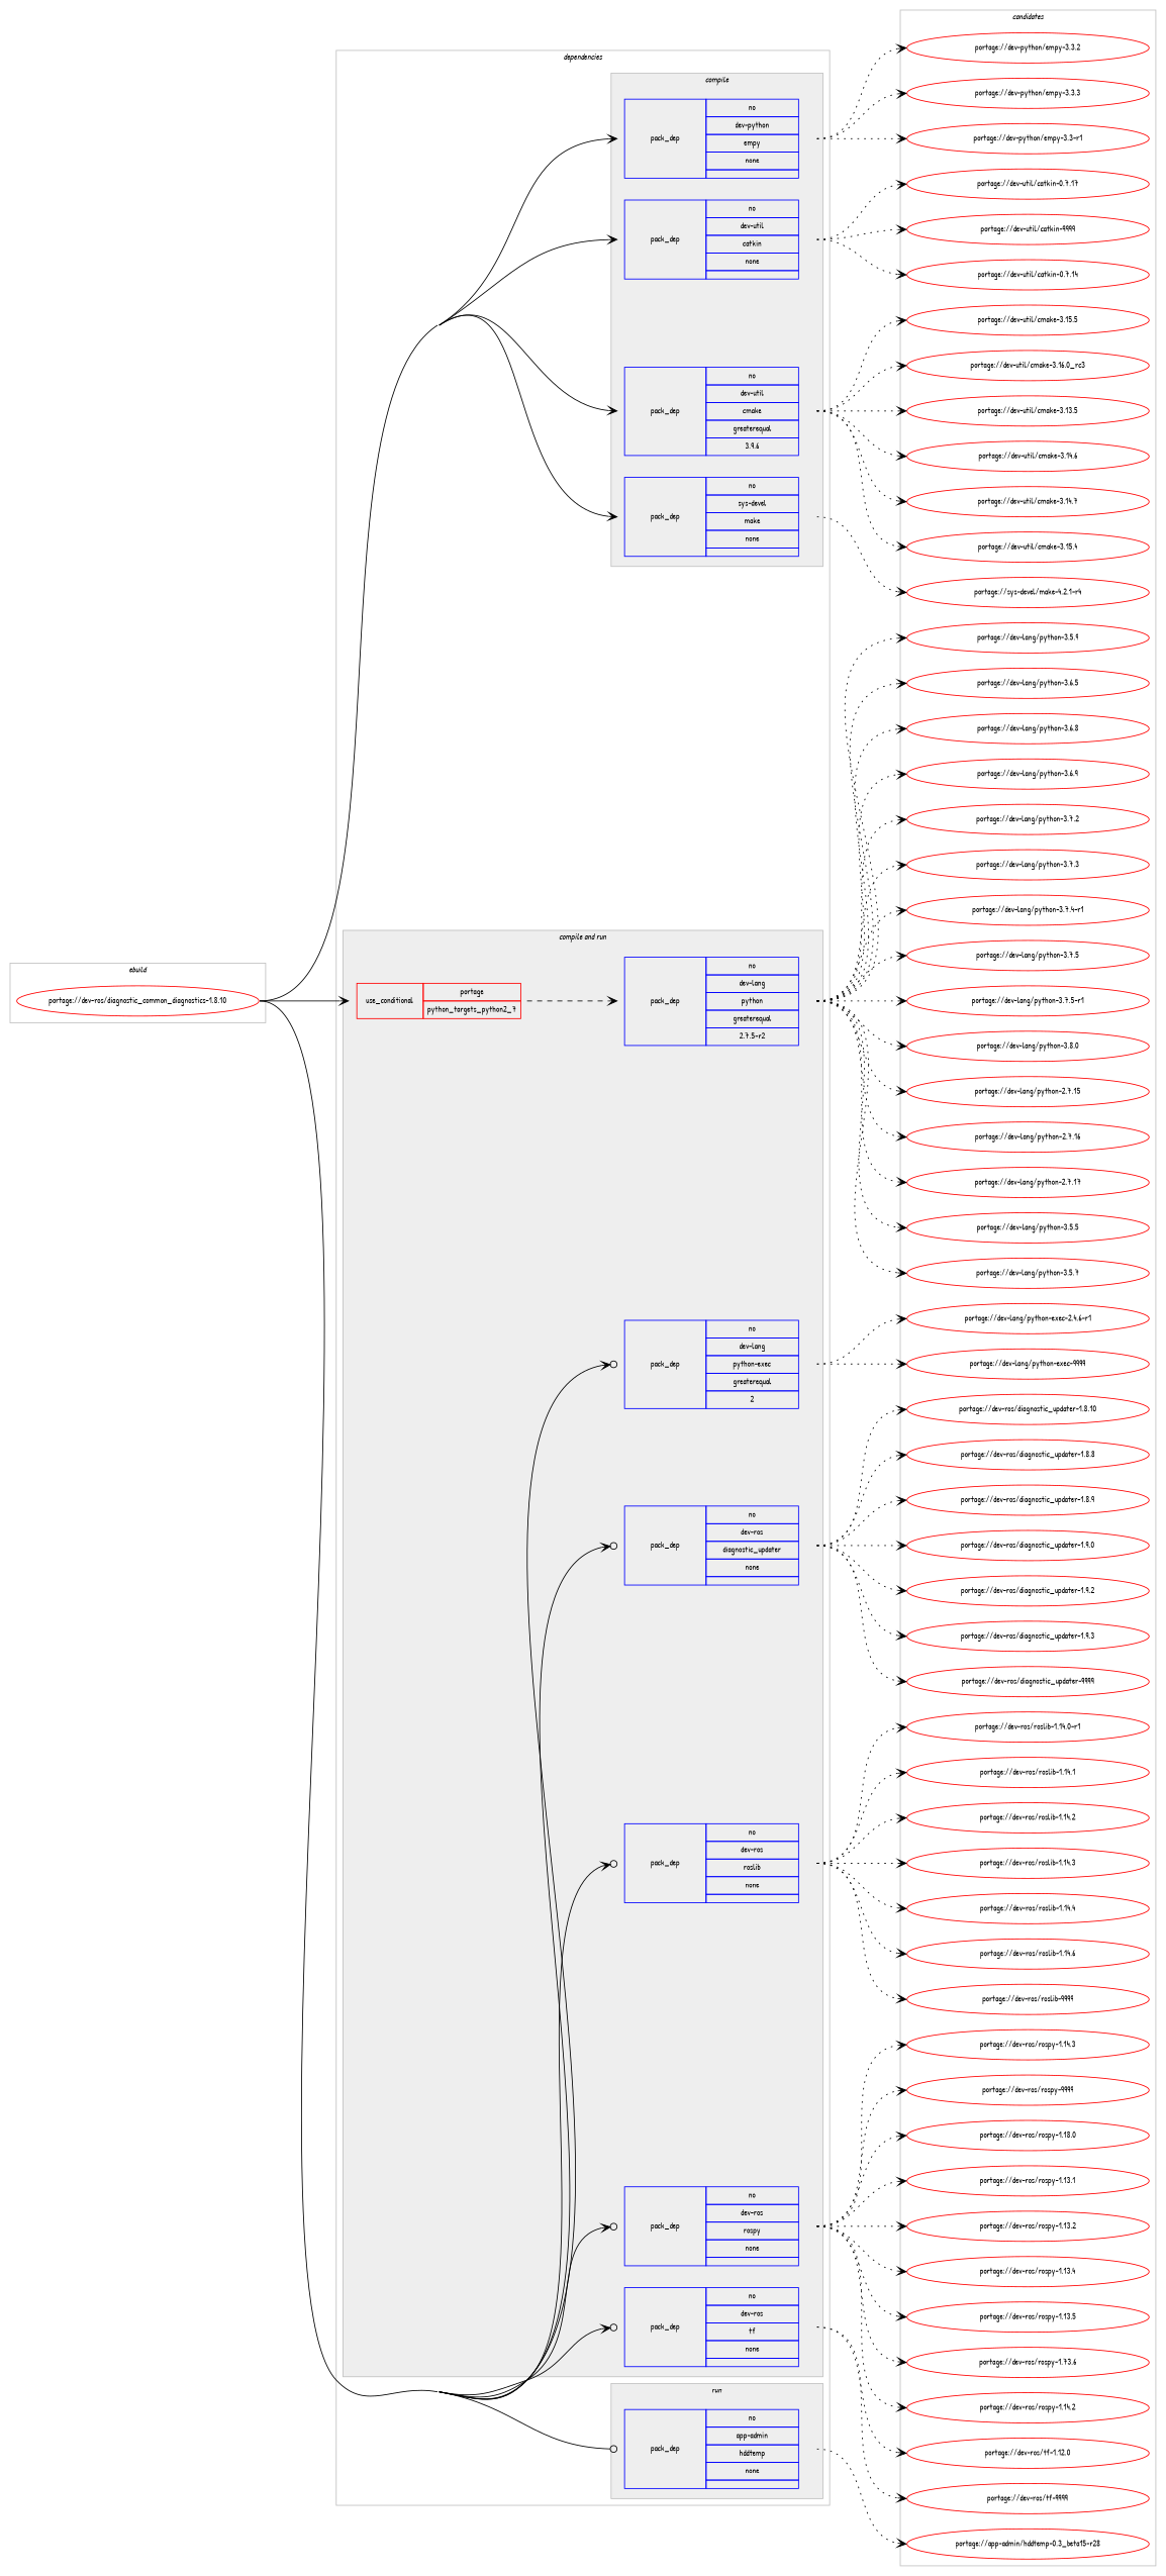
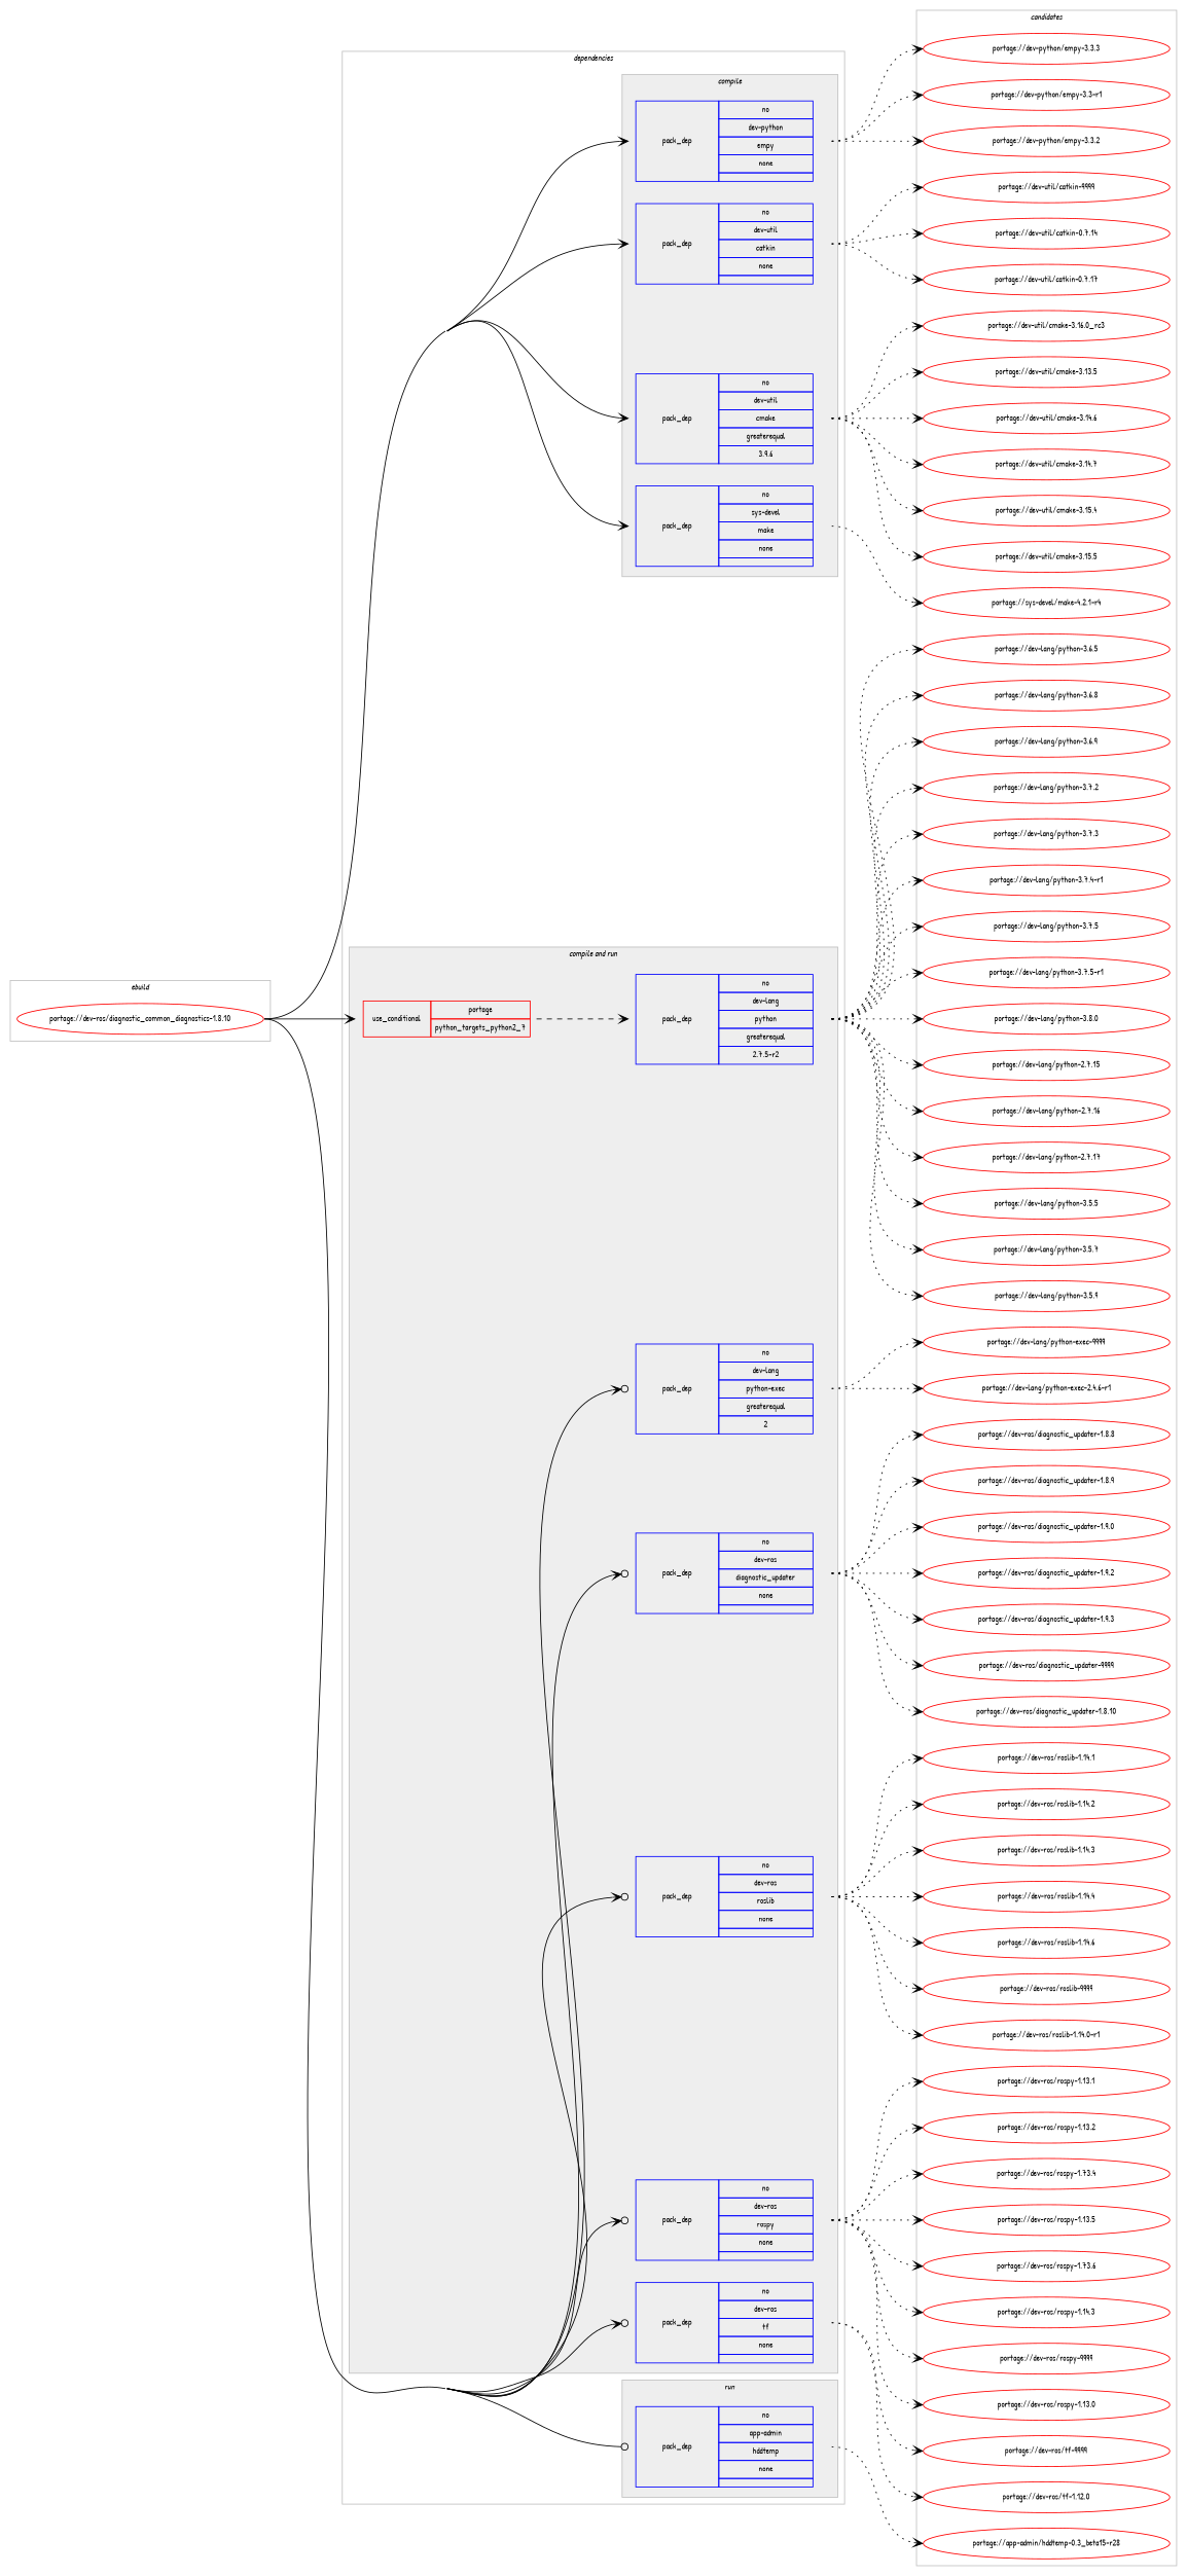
  digraph {
    compound=true
    concentrate=true
    fontname="Patrick Hand"
    fontsize=10
    newrank=true
    rankdir=LR
    ranksep=1.5
    node [color=red fontname="Patrick Hand" fontsize=10]
    edge [arrowhead=vee fontname="Patrick Hand" headport=w style=dotted tailport=e weight=100]
    n1 [label="portage://dev-ros/diagnostic_common_diagnostics-1.8.10" width=4]
    n2 [color=blue label=<<TABLE BORDER="0" CELLBORDER="1" CELLSPACING="0" CELLPADDING="4" WIDTH="220"><TR><TD ROWSPAN="6" CELLPADDING="30">pack_dep</TD></TR><TR><TD WIDTH="110">no</TD></TR><TR><TD>dev-python</TD></TR><TR><TD>empy</TD></TR><TR><TD>none</TD></TR><TR><TD></TD></TR></TABLE>> shape=none]
    n3 [color=blue label=<<TABLE BORDER="0" CELLBORDER="1" CELLSPACING="0" CELLPADDING="4" WIDTH="220"><TR><TD ROWSPAN="6" CELLPADDING="30">pack_dep</TD></TR><TR><TD WIDTH="110">no</TD></TR><TR><TD>dev-util</TD></TR><TR><TD>catkin</TD></TR><TR><TD>none</TD></TR><TR><TD></TD></TR></TABLE>> shape=none]
    n4 [color=blue label=<<TABLE BORDER="0" CELLBORDER="1" CELLSPACING="0" CELLPADDING="4" WIDTH="220"><TR><TD ROWSPAN="6" CELLPADDING="30">pack_dep</TD></TR><TR><TD WIDTH="110">no</TD></TR><TR><TD>dev-util</TD></TR><TR><TD>cmake</TD></TR><TR><TD>greaterequal</TD></TR><TR><TD>3.9.6</TD></TR></TABLE>> shape=none]
    n5 [color=blue label=<<TABLE BORDER="0" CELLBORDER="1" CELLSPACING="0" CELLPADDING="4" WIDTH="220"><TR><TD ROWSPAN="6" CELLPADDING="30">pack_dep</TD></TR><TR><TD WIDTH="110">no</TD></TR><TR><TD>sys-devel</TD></TR><TR><TD>make</TD></TR><TR><TD>none</TD></TR><TR><TD></TD></TR></TABLE>> shape=none]
    n6 [color=blue label=<<TABLE BORDER="0" CELLBORDER="1" CELLSPACING="0" CELLPADDING="4" WIDTH="220"><TR><TD ROWSPAN="6" CELLPADDING="30">pack_dep</TD></TR><TR><TD WIDTH="110">no</TD></TR><TR><TD>dev-lang</TD></TR><TR><TD>python</TD></TR><TR><TD>greaterequal</TD></TR><TR><TD>2.7.5-r2</TD></TR></TABLE>> shape=none]
    n7 [label=<<TABLE BORDER="0" CELLBORDER="1" CELLSPACING="0" CELLPADDING="4"><TR><TD ROWSPAN="3" CELLPADDING="10">use_conditional</TD></TR><TR><TD>portage</TD></TR><TR><TD>python_targets_python2_7</TD></TR></TABLE>> shape=none]
    n8 [color=blue label=<<TABLE BORDER="0" CELLBORDER="1" CELLSPACING="0" CELLPADDING="4" WIDTH="220"><TR><TD ROWSPAN="6" CELLPADDING="30">pack_dep</TD></TR><TR><TD WIDTH="110">no</TD></TR><TR><TD>dev-lang</TD></TR><TR><TD>python-exec</TD></TR><TR><TD>greaterequal</TD></TR><TR><TD>2</TD></TR></TABLE>> shape=none]
    n9 [color=blue label=<<TABLE BORDER="0" CELLBORDER="1" CELLSPACING="0" CELLPADDING="4" WIDTH="220"><TR><TD ROWSPAN="6" CELLPADDING="30">pack_dep</TD></TR><TR><TD WIDTH="110">no</TD></TR><TR><TD>dev-ros</TD></TR><TR><TD>diagnostic_updater</TD></TR><TR><TD>none</TD></TR><TR><TD></TD></TR></TABLE>> shape=none]
    n10 [color=blue label=<<TABLE BORDER="0" CELLBORDER="1" CELLSPACING="0" CELLPADDING="4" WIDTH="220"><TR><TD ROWSPAN="6" CELLPADDING="30">pack_dep</TD></TR><TR><TD WIDTH="110">no</TD></TR><TR><TD>dev-ros</TD></TR><TR><TD>roslib</TD></TR><TR><TD>none</TD></TR><TR><TD></TD></TR></TABLE>> shape=none]
    n11 [color=blue label=<<TABLE BORDER="0" CELLBORDER="1" CELLSPACING="0" CELLPADDING="4" WIDTH="220"><TR><TD ROWSPAN="6" CELLPADDING="30">pack_dep</TD></TR><TR><TD WIDTH="110">no</TD></TR><TR><TD>dev-ros</TD></TR><TR><TD>rospy</TD></TR><TR><TD>none</TD></TR><TR><TD></TD></TR></TABLE>> shape=none]
    n12 [color=blue label=<<TABLE BORDER="0" CELLBORDER="1" CELLSPACING="0" CELLPADDING="4" WIDTH="220"><TR><TD ROWSPAN="6" CELLPADDING="30">pack_dep</TD></TR><TR><TD WIDTH="110">no</TD></TR><TR><TD>dev-ros</TD></TR><TR><TD>tf</TD></TR><TR><TD>none</TD></TR><TR><TD></TD></TR></TABLE>> shape=none]
    n13 [color=blue label=<<TABLE BORDER="0" CELLBORDER="1" CELLSPACING="0" CELLPADDING="4" WIDTH="220"><TR><TD ROWSPAN="6" CELLPADDING="30">pack_dep</TD></TR><TR><TD WIDTH="110">no</TD></TR><TR><TD>app-admin</TD></TR><TR><TD>hddtemp</TD></TR><TR><TD>none</TD></TR><TR><TD></TD></TR></TABLE>> shape=none]
    n14 [label="portage://dev-python/empy-3.3-r1" width=4]
    n15 [label="portage://dev-python/empy-3.3.2" width=4]
    n16 [label="portage://dev-python/empy-3.3.3" width=4]
    n17 [label="portage://dev-util/catkin-0.7.14" width=4]
    n18 [label="portage://dev-util/catkin-0.7.17" width=4]
    n19 [label="portage://dev-util/catkin-9999" width=4]
    n20 [label="portage://dev-util/cmake-3.13.5" width=4]
    n21 [label="portage://dev-util/cmake-3.14.6" width=4]
    n22 [label="portage://dev-util/cmake-3.14.7" width=4]
    n23 [label="portage://dev-util/cmake-3.15.4" width=4]
    n24 [label="portage://dev-util/cmake-3.15.5" width=4]
    n25 [label="portage://dev-util/cmake-3.16.0_rc3" width=4]
    n26 [label="portage://dev-lang/python-2.7.15" width=4]
    n27 [label="portage://dev-lang/python-2.7.16" width=4]
    n28 [label="portage://dev-lang/python-2.7.17" width=4]
    n29 [label="portage://dev-lang/python-3.5.5" width=4]
    n30 [label="portage://dev-lang/python-3.5.7" width=4]
    n31 [label="portage://dev-lang/python-3.5.9" width=4]
    n32 [label="portage://dev-lang/python-3.6.5" width=4]
    n33 [label="portage://dev-lang/python-3.6.8" width=4]
    n34 [label="portage://dev-lang/python-3.6.9" width=4]
    n35 [label="portage://dev-lang/python-3.7.2" width=4]
    n36 [label="portage://dev-lang/python-3.7.3" width=4]
    n37 [label="portage://dev-lang/python-3.7.4-r1" width=4]
    n38 [label="portage://dev-lang/python-3.7.5" width=4]
    n39 [label="portage://dev-lang/python-3.7.5-r1" width=4]
    n40 [label="portage://dev-lang/python-3.8.0" width=4]
    n41 [label="portage://sys-devel/make-4.2.1-r4" width=4]
    n42 [label="portage://dev-lang/python-exec-2.4.6-r1" width=4]
    n43 [label="portage://dev-lang/python-exec-9999" width=4]
    n44 [label="portage://dev-ros/diagnostic_updater-1.8.10" width=4]
    n45 [label="portage://dev-ros/diagnostic_updater-1.8.8" width=4]
    n46 [label="portage://dev-ros/diagnostic_updater-1.8.9" width=4]
    n47 [label="portage://dev-ros/diagnostic_updater-1.9.0" width=4]
    n48 [label="portage://dev-ros/diagnostic_updater-1.9.2" width=4]
    n49 [label="portage://dev-ros/diagnostic_updater-1.9.3" width=4]
    n50 [label="portage://dev-ros/diagnostic_updater-9999" width=4]
    n51 [label="portage://dev-ros/roslib-1.14.0-r1" width=4]
    n52 [label="portage://dev-ros/roslib-1.14.1" width=4]
    n53 [label="portage://dev-ros/roslib-1.14.2" width=4]
    n54 [label="portage://dev-ros/roslib-1.14.3" width=4]
    n55 [label="portage://dev-ros/roslib-1.14.4" width=4]
    n56 [label="portage://dev-ros/roslib-1.14.6" width=4]
    n57 [label="portage://dev-ros/roslib-9999" width=4]
    n58 [label="portage://app-admin/hddtemp-0.3_beta15-r28" width=4]
-   n59 [label="portage://dev-ros/rospy-1.18.0" width=4]
+   n59 [label="portage://dev-ros/rospy-1.13.0" width=4]
    n60 [label="portage://dev-ros/rospy-1.13.1" width=4]
    n61 [label="portage://dev-ros/rospy-1.13.2" width=4]
-   n62 [label="portage://dev-ros/rospy-1.13.4" width=4]
+   n62 [label="portage://dev-ros/rospy-1.73.4" width=4]
    n63 [label="portage://dev-ros/rospy-1.13.5" width=4]
    n64 [label="portage://dev-ros/rospy-1.73.6" width=4]
-   n65 [label="portage://dev-ros/rospy-1.14.2" width=4]
    n66 [label="portage://dev-ros/rospy-1.14.3" width=4]
    n67 [label="portage://dev-ros/rospy-9999" width=4]
    n68 [label="portage://dev-ros/tf-1.12.0" width=4]
    n69 [label="portage://dev-ros/tf-9999" width=4]
    subgraph cluster_1 {
      color=gray
      label=<<i>ebuild</i>>
      rank=same
      n1
    }
    subgraph cluster_2 {
      color=gray
      label=<<i>dependencies</i>>
      subgraph cluster_3 {
        color=gray
        fillcolor="#eeeeee"
        label=<<i>compile</i>>
        style=filled
        subgraph sub_4 {
          color=gray
          fillcolor="#eeeeee"
          label=<<i>compile</i>>
          style=filled
          n2
        }
        subgraph sub_5 {
          color=gray
          fillcolor="#eeeeee"
          label=<<i>compile</i>>
          style=filled
          n3
        }
        subgraph sub_6 {
          color=gray
          fillcolor="#eeeeee"
          label=<<i>compile</i>>
          style=filled
          n4
        }
        subgraph sub_7 {
          color=gray
          fillcolor="#eeeeee"
          label=<<i>compile</i>>
          style=filled
          n5
        }
      }
      subgraph cluster_8 {
        color=gray
        fillcolor="#eeeeee"
        label=<<i>compile and run</i>>
        style=filled
        subgraph sub_9 {
          color=gray
          fillcolor="#eeeeee"
          label=<<i>compile and run</i>>
          style=filled
          n7
          subgraph sub_10 {
            color=gray
            fillcolor="#eeeeee"
            label=<<i>compile and run</i>>
            style=filled
            n6
          }
        }
        subgraph sub_11 {
          color=gray
          fillcolor="#eeeeee"
          label=<<i>compile and run</i>>
          style=filled
          n8
        }
        subgraph sub_12 {
          color=gray
          fillcolor="#eeeeee"
          label=<<i>compile and run</i>>
          style=filled
          n9
        }
        subgraph sub_13 {
          color=gray
          fillcolor="#eeeeee"
          label=<<i>compile and run</i>>
          style=filled
          n10
        }
        subgraph sub_14 {
          color=gray
          fillcolor="#eeeeee"
          label=<<i>compile and run</i>>
          style=filled
          n11
        }
        subgraph sub_15 {
          color=gray
          fillcolor="#eeeeee"
          label=<<i>compile and run</i>>
          style=filled
          n12
        }
      }
      subgraph cluster_16 {
        color=gray
        fillcolor="#eeeeee"
        label=<<i>run</i>>
        style=filled
        subgraph sub_17 {
          color=gray
          fillcolor="#eeeeee"
          label=<<i>run</i>>
          style=filled
          n13
        }
      }
    }
    subgraph cluster_18 {
      color=gray
      label=<<i>candidates</i>>
      rank=same
      subgraph sub_19 {
        color=black
        label=<<i>candidates</i>>
        nodesep=1
        rank=same
        n14
        n15
        n16
      }
      subgraph sub_20 {
        color=black
        label=<<i>candidates</i>>
        nodesep=1
        rank=same
        n17
        n18
        n19
      }
      subgraph sub_21 {
        color=black
        label=<<i>candidates</i>>
        nodesep=1
        rank=same
        n20
        n21
        n22
        n23
        n24
        n25
      }
      subgraph sub_22 {
        color=black
        label=<<i>candidates</i>>
        nodesep=1
        rank=same
        n26
        n27
        n28
        n29
        n30
        n31
        n32
        n33
        n34
        n35
        n36
        n37
        n38
        n39
        n40
      }
      subgraph sub_23 {
        color=black
        label=<<i>candidates</i>>
        nodesep=1
        rank=same
        n41
      }
      subgraph sub_24 {
        color=black
        label=<<i>candidates</i>>
        nodesep=1
        rank=same
        n42
        n43
      }
      subgraph sub_25 {
        color=black
        label=<<i>candidates</i>>
        nodesep=1
        rank=same
        n44
        n45
        n46
        n47
        n48
        n49
        n50
      }
      subgraph sub_26 {
        color=black
        label=<<i>candidates</i>>
        nodesep=1
        rank=same
        n51
        n52
        n53
        n54
        n55
        n56
        n57
      }
      subgraph sub_27 {
        color=black
        label=<<i>candidates</i>>
        nodesep=1
        rank=same
        n58
      }
      subgraph sub_28 {
        color=black
        label=<<i>candidates</i>>
        nodesep=1
        rank=same
        n59
        n60
        n61
        n62
        n63
        n64
-       n65
        n66
        n67
      }
      subgraph sub_29 {
        color=black
        label=<<i>candidates</i>>
        nodesep=1
        rank=same
        n68
        n69
      }
    }
    n1 -> n2 [style=solid weight=20]
    n1 -> n3 [style=solid weight=20]
    n1 -> n4 [style=solid weight=20]
    n1 -> n5 [style=solid weight=20]
    n1 -> n7 [style=solid weight=20]
    n1 -> n8 [arrowhead=odotvee style=solid weight=20]
    n1 -> n9 [arrowhead=odotvee style=solid weight=20]
    n1 -> n10 [arrowhead=odotvee style=solid weight=20]
    n1 -> n11 [arrowhead=odotvee style=solid weight=20]
    n1 -> n12 [arrowhead=odotvee style=solid weight=20]
    n1 -> n13 [arrowhead=odot style=solid weight=20]
    n2 -> n14
    n2 -> n15
    n2 -> n16
    n3 -> n17
    n3 -> n18
    n3 -> n19
    n4 -> n20
    n4 -> n21
    n4 -> n22
    n4 -> n23
    n4 -> n24
    n4 -> n25
    n5 -> n41
    n6 -> n26
    n6 -> n27
    n6 -> n28
    n6 -> n29
    n6 -> n30
    n6 -> n31
    n6 -> n32
    n6 -> n33
    n6 -> n34
    n6 -> n35
    n6 -> n36
    n6 -> n37
    n6 -> n38
    n6 -> n39
    n6 -> n40
    n7 -> n6 [style=dashed weight=20]
    n8 -> n42
    n8 -> n43
    n9 -> n44
    n9 -> n45
    n9 -> n46
    n9 -> n47
    n9 -> n48
    n9 -> n49
    n9 -> n50
    n10 -> n51
    n10 -> n52
    n10 -> n53
    n10 -> n54
    n10 -> n55
    n10 -> n56
    n10 -> n57
    n11 -> n59
    n11 -> n60
    n11 -> n61
    n11 -> n62
    n11 -> n63
    n11 -> n64
-   n11 -> n65
    n11 -> n66
    n11 -> n67
    n12 -> n68
    n12 -> n69
    n13 -> n58
  }
